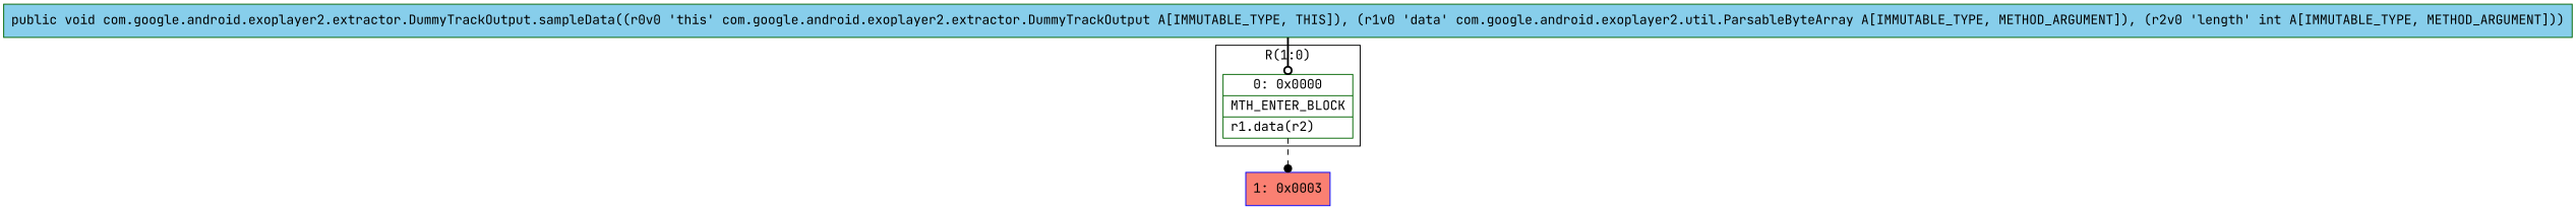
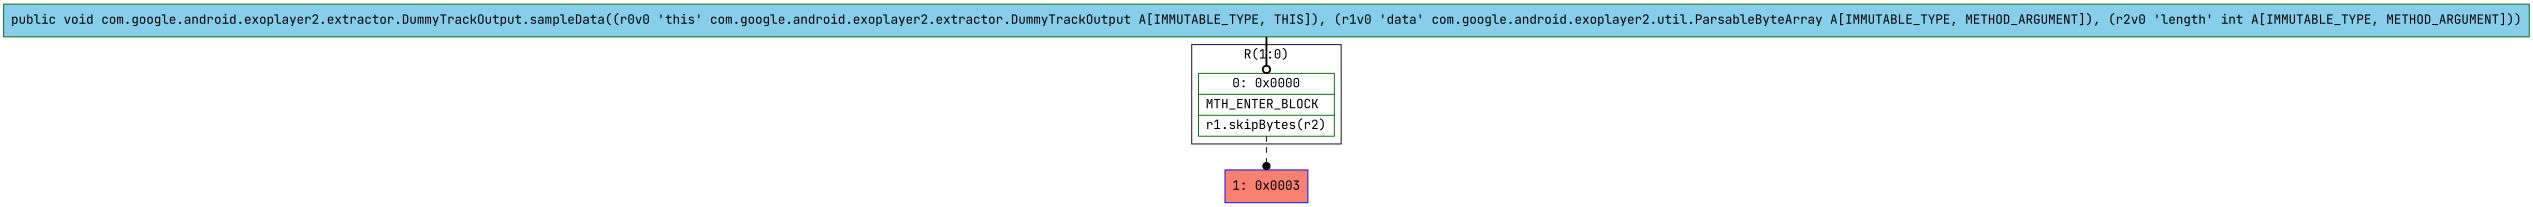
  digraph {
    fontname="JetBrains Mono"
    node [color=darkgreen shape=record style=filled fontname="JetBrains Mono"]
    edge [fontname="JetBrains Mono"]
-   n1 [label="{0\:\ 0x0000|MTH_ENTER_BLOCK\l|r1.data(r2)\l}" fillcolor=white]
+   n1 [label="{0\:\ 0x0000|MTH_ENTER_BLOCK\l|r1.skipBytes(r2)\l}" fillcolor=white]
    n2 [color=blue label="{1\:\ 0x0003}" fillcolor=salmon]
    n3 [label="{public void com.google.android.exoplayer2.extractor.DummyTrackOutput.sampleData((r0v0 'this' com.google.android.exoplayer2.extractor.DummyTrackOutput A[IMMUTABLE_TYPE, THIS]), (r1v0 'data' com.google.android.exoplayer2.util.ParsableByteArray A[IMMUTABLE_TYPE, METHOD_ARGUMENT]), (r2v0 'length' int A[IMMUTABLE_TYPE, METHOD_ARGUMENT])) }" fillcolor=skyblue]
    subgraph cluster_1 {
      label="R(1:0)"
      n1
    }
    n1 -> n2 [style=dashed arrowhead=dot]
    n3 -> n1 [style=bold arrowhead=odot]
  }
